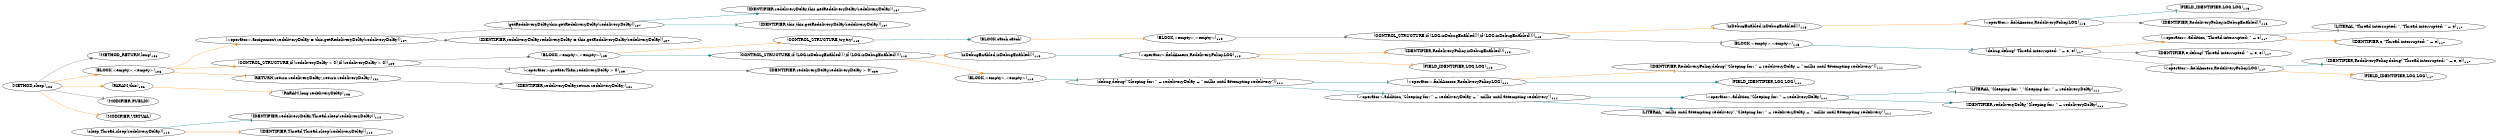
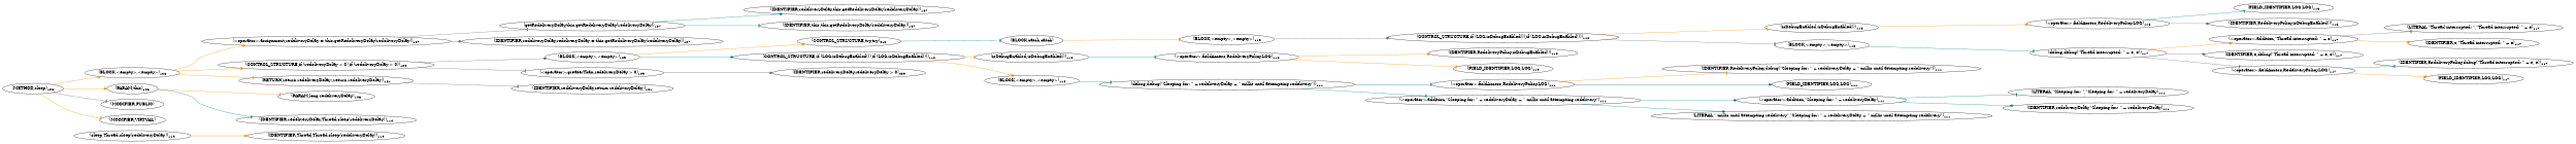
  digraph {
    rankdir=LR
    edge [arrowhead=tee color=darkorange]
    n1 [label=<(METHOD,sleep)<SUB>106</SUB>>]
    n2 [label=<(PARAM,this)<SUB>106</SUB>>]
    n3 [label=<(BLOCK,&lt;empty&gt;,&lt;empty&gt;)<SUB>106</SUB>>]
    n4 [label=<(MODIFIER,PUBLIC)>]
    n5 [label=<(MODIFIER,VIRTUAL)>]
-   n6 [label=<(METHOD_RETURN,long)<SUB>106</SUB>>]
    n7 [label=<(PARAM,long redeliveryDelay)<SUB>106</SUB>>]
    n8 [label=<(&lt;operator&gt;.assignment,redeliveryDelay = this.getRedeliveryDelay(redeliveryDelay))<SUB>107</SUB>>]
    n9 [label=<(CONTROL_STRUCTURE,if (redeliveryDelay &gt; 0),if (redeliveryDelay &gt; 0))<SUB>109</SUB>>]
    n10 [label=<(RETURN,return redeliveryDelay;,return redeliveryDelay;)<SUB>121</SUB>>]
    n11 [label=<(IDENTIFIER,redeliveryDelay,redeliveryDelay = this.getRedeliveryDelay(redeliveryDelay))<SUB>107</SUB>>]
    n12 [label=<(getRedeliveryDelay,this.getRedeliveryDelay(redeliveryDelay))<SUB>107</SUB>>]
    n13 [label=<(&lt;operator&gt;.greaterThan,redeliveryDelay &gt; 0)<SUB>109</SUB>>]
    n14 [label=<(BLOCK,&lt;empty&gt;,&lt;empty&gt;)<SUB>109</SUB>>]
    n15 [label=<(IDENTIFIER,redeliveryDelay,return redeliveryDelay;)<SUB>121</SUB>>]
    n16 [label=<(IDENTIFIER,this,this.getRedeliveryDelay(redeliveryDelay))<SUB>107</SUB>>]
    n17 [label=<(IDENTIFIER,redeliveryDelay,this.getRedeliveryDelay(redeliveryDelay))<SUB>107</SUB>>]
    n18 [label=<(IDENTIFIER,redeliveryDelay,redeliveryDelay &gt; 0)<SUB>409</SUB>>]
    n19 [label=<(CONTROL_STRUCTURE,if (LOG.isDebugEnabled()),if (LOG.isDebugEnabled()))<SUB>110</SUB>>]
-   n20 [label=<(CONTROL_STRUCTURE,try,try)<SUB>113</SUB>>]
+   n20 [label=<(CONTROL_STRUCTURE,try,try)<SUB>413</SUB>>]
    n21 [label=<(isDebugEnabled,isDebugEnabled())<SUB>110</SUB>>]
    n22 [label=<(BLOCK,&lt;empty&gt;,&lt;empty&gt;)<SUB>110</SUB>>]
    n23 [label=<(BLOCK,catch,catch)>]
    n24 [label=<(&lt;operator&gt;.fieldAccess,RedeliveryPolicy.LOG)<SUB>110</SUB>>]
    n25 [label=<(debug,debug(&quot;Sleeping for: &quot; + redeliveryDelay + &quot; millis until attempting redelivery&quot;))<SUB>111</SUB>>]
    n26 [label=<(IDENTIFIER,RedeliveryPolicy,isDebugEnabled())<SUB>110</SUB>>]
    n27 [label=<(FIELD_IDENTIFIER,LOG,LOG)<SUB>110</SUB>>]
    n28 [label=<(&lt;operator&gt;.fieldAccess,RedeliveryPolicy.LOG)<SUB>111</SUB>>]
    n29 [label=<(&lt;operator&gt;.addition,&quot;Sleeping for: &quot; + redeliveryDelay + &quot; millis until attempting redelivery&quot;)<SUB>111</SUB>>]
    n30 [label=<(IDENTIFIER,RedeliveryPolicy,debug(&quot;Sleeping for: &quot; + redeliveryDelay + &quot; millis until attempting redelivery&quot;))<SUB>111</SUB>>]
    n31 [label=<(FIELD_IDENTIFIER,LOG,LOG)<SUB>111</SUB>>]
    n32 [label=<(&lt;operator&gt;.addition,&quot;Sleeping for: &quot; + redeliveryDelay)<SUB>111</SUB>>]
    n33 [label=<(LITERAL,&quot; millis until attempting redelivery&quot;,&quot;Sleeping for: &quot; + redeliveryDelay + &quot; millis until attempting redelivery&quot;)<SUB>111</SUB>>]
    n34 [label=<(LITERAL,&quot;Sleeping for: &quot;,&quot;Sleeping for: &quot; + redeliveryDelay)<SUB>111</SUB>>]
    n35 [label=<(IDENTIFIER,redeliveryDelay,&quot;Sleeping for: &quot; + redeliveryDelay)<SUB>111</SUB>>]
    n36 [label=<(BLOCK,&lt;empty&gt;,&lt;empty&gt;)<SUB>115</SUB>>]
    n37 [label=<(sleep,Thread.sleep(redeliveryDelay))<SUB>114</SUB>>]
    n38 [label=<(IDENTIFIER,Thread,Thread.sleep(redeliveryDelay))<SUB>114</SUB>>]
    n39 [label=<(IDENTIFIER,redeliveryDelay,Thread.sleep(redeliveryDelay))<SUB>114</SUB>>]
    n40 [label=<(CONTROL_STRUCTURE,if (LOG.isDebugEnabled()),if (LOG.isDebugEnabled()))<SUB>116</SUB>>]
    n41 [label=<(isDebugEnabled,isDebugEnabled())<SUB>116</SUB>>]
    n42 [label=<(BLOCK,&lt;empty&gt;,&lt;empty&gt;)<SUB>116</SUB>>]
    n43 [label=<(&lt;operator&gt;.fieldAccess,RedeliveryPolicy.LOG)<SUB>116</SUB>>]
    n44 [label=<(debug,debug(&quot;Thread interrupted: &quot; + e, e))<SUB>117</SUB>>]
    n45 [label=<(IDENTIFIER,RedeliveryPolicy,isDebugEnabled())<SUB>116</SUB>>]
    n46 [label=<(FIELD_IDENTIFIER,LOG,LOG)<SUB>116</SUB>>]
    n47 [label=<(&lt;operator&gt;.fieldAccess,RedeliveryPolicy.LOG)<SUB>117</SUB>>]
    n48 [label=<(&lt;operator&gt;.addition,&quot;Thread interrupted: &quot; + e)<SUB>117</SUB>>]
    n49 [label=<(IDENTIFIER,e,debug(&quot;Thread interrupted: &quot; + e, e))<SUB>117</SUB>>]
    n50 [label=<(IDENTIFIER,RedeliveryPolicy,debug(&quot;Thread interrupted: &quot; + e, e))<SUB>117</SUB>>]
    n51 [label=<(FIELD_IDENTIFIER,LOG,LOG)<SUB>117</SUB>>]
    n52 [label=<(LITERAL,&quot;Thread interrupted: &quot;,&quot;Thread interrupted: &quot; + e)<SUB>117</SUB>>]
    n53 [label=<(IDENTIFIER,e,&quot;Thread interrupted: &quot; + e)<SUB>117</SUB>>]
    n1 -> n2 [arrowhead=diamond]
    n1 -> n3 [arrowhead=diamond]
    n1 -> n4 [color=gray40]
    n1 -> n5
-   n1 -> n6 [arrowhead=diamond color=gray40]
    n2 -> n7
    n3 -> n8 [arrowhead=diamond]
    n3 -> n9 [arrowhead=diamond]
    n3 -> n10
    n8 -> n11 [arrowhead=diamond color=gray40]
    n8 -> n12 [color=gray40]
    n9 -> n13 [color=gray40]
    n9 -> n14 [arrowhead=diamond color=gray40]
-   n10 -> n15 [arrowhead=diamond color=gray40]
+   n10 -> n15 [color=gray40]
    n12 -> n16 [color=teal]
    n12 -> n17 [arrowhead=diamond color=teal]
    n13 -> n18 [arrowhead=diamond color=gray40]
    n14 -> n19 [arrowhead=diamond color=teal]
    n14 -> n20 [arrowhead=diamond]
    n19 -> n21
    n19 -> n22 [arrowhead=diamond]
-   n20 -> n23 [arrowhead=diamond color=teal]
+   n20 -> n23 [color=teal]
    n21 -> n24 [color=teal]
    n22 -> n25 [color=teal]
    n23 -> n36
    n24 -> n26 [arrowhead=diamond]
    n24 -> n27
    n25 -> n28 [color=teal]
    n25 -> n29 [color=teal]
    n28 -> n30
    n28 -> n31 [arrowhead=diamond color=teal]
    n29 -> n32 [arrowhead=diamond color=teal]
    n29 -> n33 [arrowhead=diamond color=teal]
    n32 -> n34 [color=teal]
    n32 -> n35 [arrowhead=diamond color=teal]
    n36 -> n40 [arrowhead=diamond color=gray40]
-   n37 -> n38
-   n37 -> n39 [color=teal]
+   n37 -> n38 [arrowhead=diamond]
+   n2 -> n39 [color=teal]
    n40 -> n41
    n40 -> n42 [color=gray40]
    n41 -> n43 [arrowhead=diamond]
    n42 -> n44 [color=teal]
    n43 -> n45 [arrowhead=diamond color=gray40]
    n43 -> n46 [color=teal]
    n44 -> n47 [color=gray40]
    n44 -> n48 [arrowhead=diamond]
    n44 -> n49 [arrowhead=diamond color=gray40]
    n47 -> n50 [color=teal]
    n47 -> n51 [arrowhead=diamond]
    n48 -> n52 [color=gray40]
    n48 -> n53 [arrowhead=diamond]
  }
